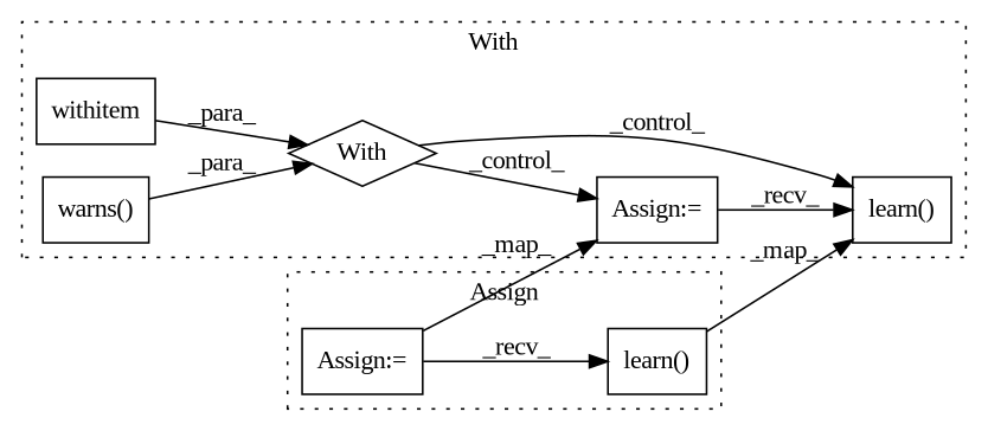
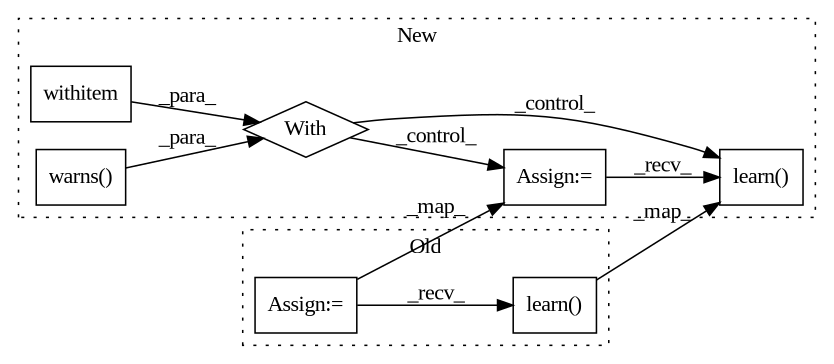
  digraph {
    fontname="Liberation Serif"
    rankdir=LR
    node [a=75 fontname="Liberation Serif" l=47 s=2424 shape=box]
    edge [fontname="Liberation Serif"]
    n1 [label="learn()" s=2683]
    n2 [a=68 l=3 label="Assign:="]
    n3 [label="learn()" s=2822]
    n4 [a=68 l=3 label="Assign:=" s=2523]
    n5 [a=39 l="5,88" label=With s="2419,2430" shape=diamond]
    n6 [a=49 l=6 label=withitem]
    n7 [l="13,1" label="warns()" s="2424,2455"]
    subgraph cluster_1 {
-     label=Assign
+     label=Old
      style=dotted
      n1
      n2
    }
    subgraph cluster_2 {
-     label=With
+     label=New
      style=dotted
      n3
      n4
      n5
      n6
      n7
    }
    n1 -> n3 [label=_map_]
    n2 -> n1 [label=_recv_]
    n2 -> n4 [label=_map_]
    n4 -> n3 [label=_recv_]
    n5 -> n3 [label=_control_]
    n5 -> n4 [label=_control_]
    n6 -> n5 [label=_para_]
    n7 -> n5 [label=_para_]
  }
